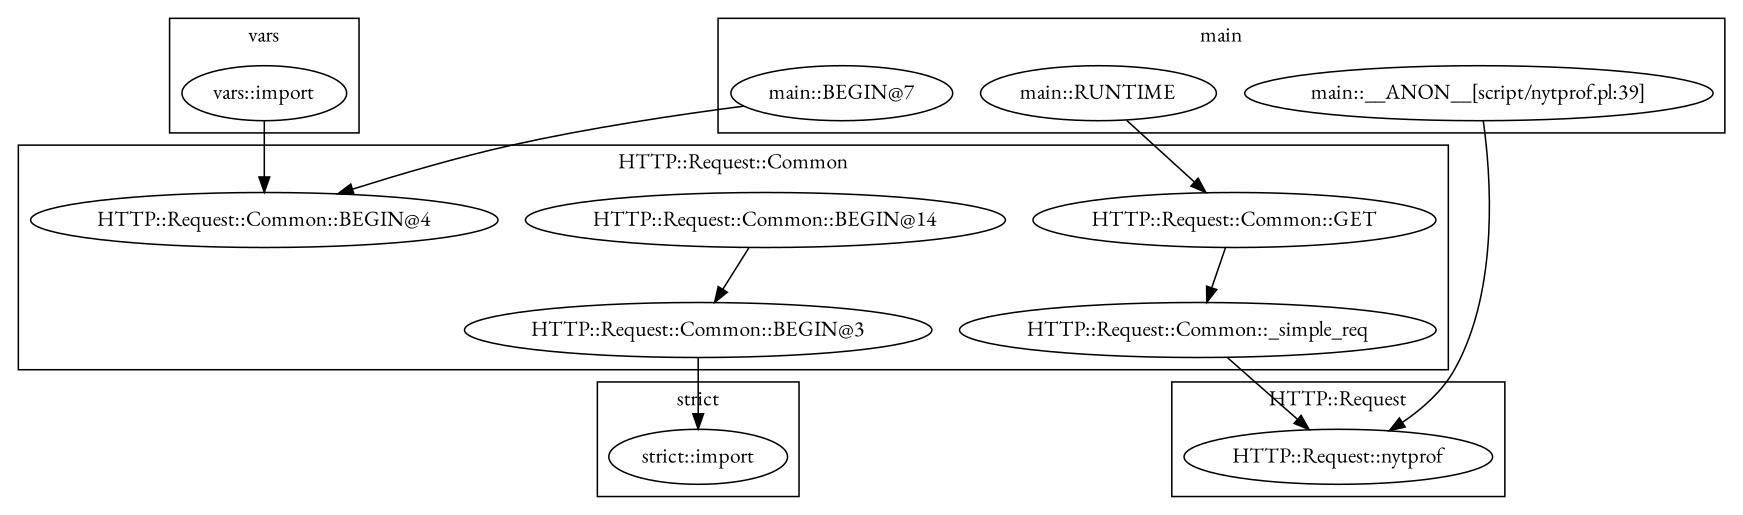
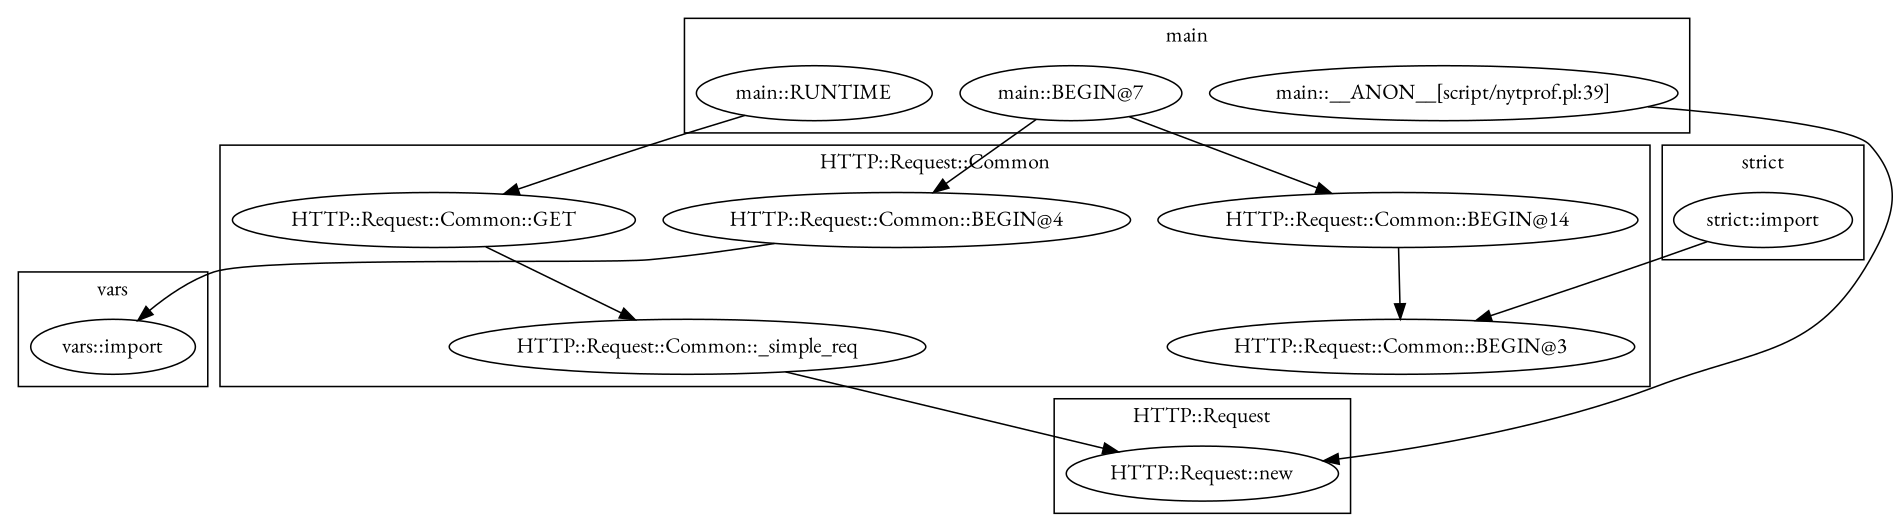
  digraph {
    fontname="EB Garamond"
    node [fontname="EB Garamond"]
    edge [fontname="EB Garamond"]
    "HTTP::Request::Common::BEGIN@3"
    "HTTP::Request::Common::BEGIN@4"
    "HTTP::Request::Common::BEGIN@14"
    "HTTP::Request::Common::_simple_req"
    "HTTP::Request::Common::GET"
-   "HTTP::Request::new" [label="HTTP::Request::nytprof"]
+   "HTTP::Request::new"
    "main::BEGIN@7"
    "main::RUNTIME"
    "main::__ANON__[script/nytprof.pl:39]"
    "vars::import"
    "strict::import"
    subgraph cluster_1 {
      label="HTTP::Request::Common"
      "HTTP::Request::Common::BEGIN@3"
      "HTTP::Request::Common::BEGIN@4"
      "HTTP::Request::Common::BEGIN@14"
      "HTTP::Request::Common::_simple_req"
      "HTTP::Request::Common::GET"
    }
    subgraph cluster_2 {
      label="HTTP::Request"
      "HTTP::Request::new"
    }
    subgraph cluster_3 {
      label=main
      "main::BEGIN@7"
      "main::RUNTIME"
      "main::__ANON__[script/nytprof.pl:39]"
    }
    subgraph cluster_4 {
      label=vars
      "vars::import"
    }
    subgraph cluster_5 {
      label="strict"
      "strict::import"
    }
-   "HTTP::Request::Common::BEGIN@3" -> "strict::import"
-   "vars::import" -> "HTTP::Request::Common::BEGIN@4"
+   "strict::import" -> "HTTP::Request::Common::BEGIN@3"
+   "HTTP::Request::Common::BEGIN@4" -> "vars::import"
    "HTTP::Request::Common::BEGIN@14" -> "HTTP::Request::Common::BEGIN@3"
    "HTTP::Request::Common::_simple_req" -> "HTTP::Request::new"
    "HTTP::Request::Common::GET" -> "HTTP::Request::Common::_simple_req"
    "main::BEGIN@7" -> "HTTP::Request::Common::BEGIN@4"
+   "main::BEGIN@7" -> "HTTP::Request::Common::BEGIN@14"
    "main::RUNTIME" -> "HTTP::Request::Common::GET"
    "main::__ANON__[script/nytprof.pl:39]" -> "HTTP::Request::new"
  }
